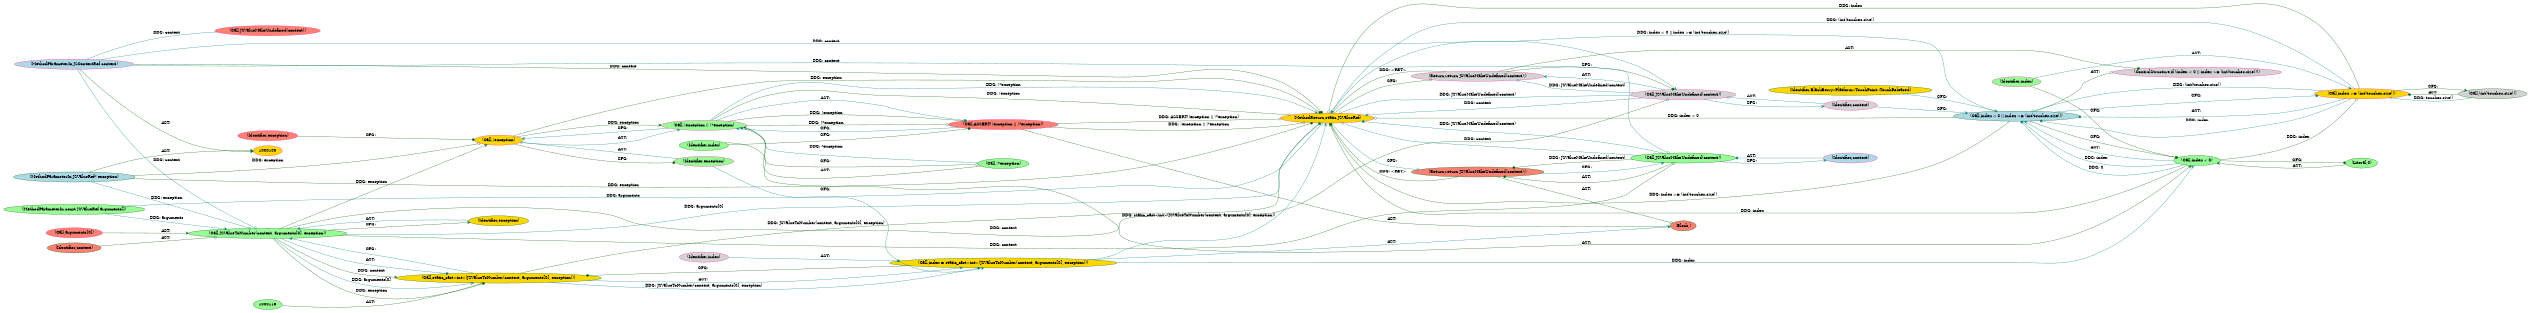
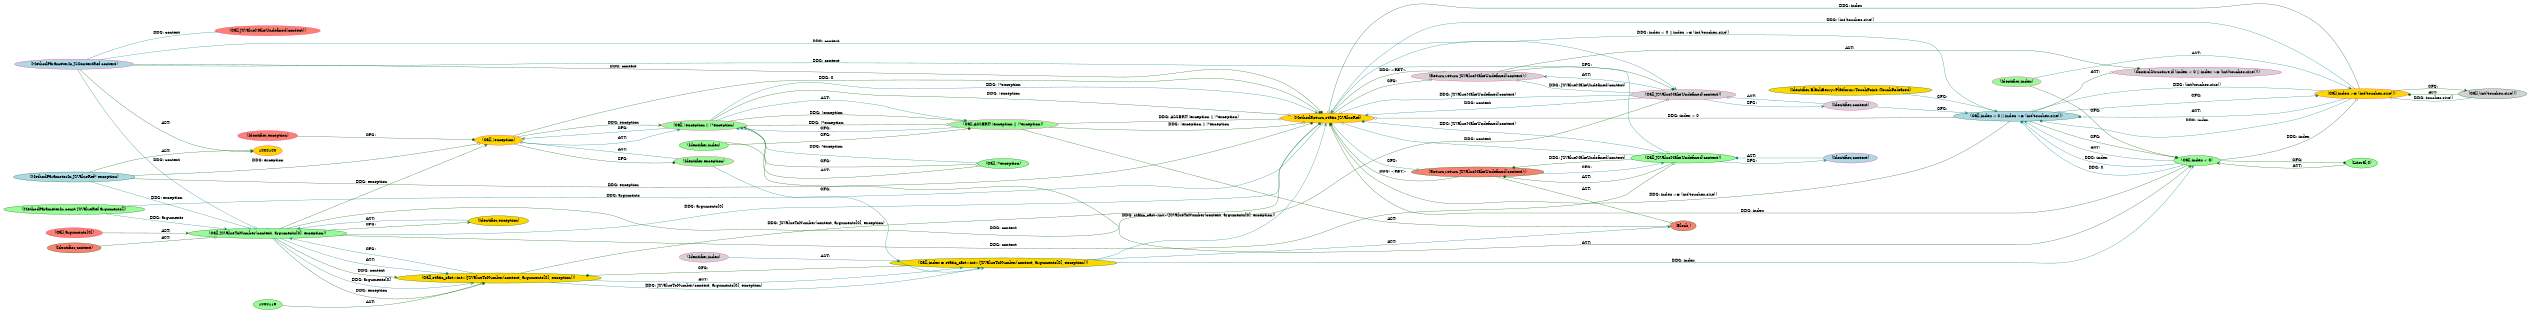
  digraph {
    rankdir=LR
    node [color=darkgreen fillcolor=palegreen style=filled]
    edge [arrowhead=vee color=teal]
    n1 [label="(Call,JSValueToNumber(context, arguments[0], exception))"]
    n2 [fillcolor=gold label="(Call,static_cast<int>(JSValueToNumber(context, arguments[0], exception)))"]
    n3 [color=deeppink fillcolor=gold label="(Call,!exception)"]
    n4 [color=deeppink fillcolor=lightgrey label="(Call,JSValueMakeUndefined(context))"]
    n5 [label="(Call,JSValueMakeUndefined(context))"]
    n6 [color=deeppink fillcolor=gold label="(MethodReturn,static JSValueRef)"]
    n7 [fillcolor=gold label="(Identifier,exception)"]
    n8 [fillcolor=gold label="(Call,index = static_cast<int>(JSValueToNumber(context, arguments[0], exception)))"]
    n9 [color=deeppink label="(Call,!exception || !*exception)"]
    n10 [color=deeppink label="(Identifier,exception)"]
    n11 [color=deeppink fillcolor=lightgrey label="(Return,return JSValueMakeUndefined(context);)"]
    n12 [color=deeppink fillcolor=lightgrey label="(Identifier,context)"]
    n13 [fillcolor=salmon label="(Return,return JSValueMakeUndefined(context);)"]
    n14 [color=deeppink fillcolor=lightblue label="(Identifier,context)"]
    n15 [color=deeppink fillcolor=lightblue label="(MethodParameterIn,JSContextRef context)"]
    n16 [color=deeppink fillcolor=salmon label="(Call,JSValueMakeUndefined(context))"]
    1000100 [color=deeppink fillcolor=gold]
    n18 [label="(MethodParameterIn,const JSValueRef arguments[])"]
    n19 [fillcolor=lightblue label="(MethodParameterIn,JSValueRef* exception)"]
    n20 [label="(Call,index < 0)"]
    n21 [fillcolor=salmon label="(Block,)"]
    n22 [fillcolor=lightblue label="(Call,index < 0 || index >= (int)touches.size())"]
    n23 [color=deeppink fillcolor=gold label="(Call,index >= (int)touches.size())"]
    n24 [label="(Literal,0)"]
    n25 [color=deeppink fillcolor=lightgrey label="(ControlStructure,if (index < 0 || index >= (int)touches.size()))"]
    n26 [fillcolor=lightgrey label="(Call,(int)touches.size())"]
-   n27 [color=deeppink fillcolor=salmon label="(Call,ASSERT(!exception || !*exception))"]
+   n27 [color=deeppink label="(Call,ASSERT(!exception || !*exception))"]
    n28 [label="(Call,!*exception)"]
    n29 [fillcolor=salmon label="(Identifier,context)"]
    n30 [fillcolor=gold label="(Identifier,BlackBerry::Platform::TouchPoint::TouchReleased)"]
    n31 [color=deeppink fillcolor=salmon label="(Identifier,exception)"]
    n32 [color=deeppink fillcolor=salmon label="(Call,arguments[0])"]
    n33 [label="(Identifier,index)"]
    n34 [color=deeppink label="(Identifier,index)"]
    n35 [color=deeppink fillcolor=lightgrey label="(Identifier,index)"]
    1000119
    n1 -> n2 [arrowhead=dot label="AST: "]
    n1 -> n2 [color=darkgreen label="DDG: context"]
    n1 -> n2 [label="DDG: arguments[0]"]
    n1 -> n2 [arrowhead=dot color=darkgreen label="DDG: exception"]
    n1 -> n3 [color=darkgreen label="DDG: exception"]
    n1 -> n4 [arrowhead=odot color=darkgreen label="DDG: context"]
    n1 -> n5 [arrowhead=odot color=darkgreen label="DDG: context"]
    n1 -> n6 [arrowhead=dot label="DDG: arguments[0]"]
    n1 -> n7 [color=darkgreen label="CFG: "]
    n2 -> n1 [label="CFG: "]
    n2 -> n6 [arrowhead=odot color=darkgreen label="DDG: JSValueToNumber(context, arguments[0], exception)"]
    n2 -> n8 [label="AST: "]
    n2 -> n8 [arrowhead=dot label="DDG: JSValueToNumber(context, arguments[0], exception)"]
-   n3 -> n6 [arrowhead=dot color=darkgreen label="DDG: exception"]
+   n3 -> n6 [arrowhead=dot color=darkgreen label="DDG: 0"]
    n3 -> n9 [label="AST: "]
    n3 -> n9 [color=darkgreen label="DDG: exception"]
    n3 -> n10 [arrowhead=dot color=darkgreen label="CFG: "]
    n4 -> n6 [arrowhead=odot label="DDG: JSValueMakeUndefined(context)"]
    n4 -> n6 [label="DDG: context"]
    n4 -> n11 [label="AST: "]
    n4 -> n11 [arrowhead=odot label="DDG: JSValueMakeUndefined(context)"]
    n4 -> n12 [label="CFG: "]
    n5 -> n6 [arrowhead=dot label="DDG: JSValueMakeUndefined(context)"]
    n5 -> n6 [arrowhead=odot label="DDG: context"]
    n5 -> n13 [arrowhead=dot color=darkgreen label="AST: "]
    n5 -> n13 [arrowhead=dot color=darkgreen label="DDG: JSValueMakeUndefined(context)"]
    n5 -> n14 [label="CFG: "]
    n6 -> n11 [arrowhead=odot color=darkgreen label="CFG: "]
    n6 -> n13 [arrowhead=odot label="CFG: "]
    n7 -> n1 [label="AST: "]
    n8 -> n2 [arrowhead=dot color=darkgreen label="CFG: "]
    n8 -> n6 [label="DDG: static_cast<int>(JSValueToNumber(context, arguments[0], exception))"]
    n8 -> n20 [label="DDG: index"]
    n8 -> n21 [label="AST: "]
    n9 -> n3 [label="CFG: "]
    n9 -> n6 [label="DDG: !*exception"]
    n9 -> n6 [arrowhead=odot color=darkgreen label="DDG: !exception"]
    n9 -> n27 [arrowhead=dot label="AST: "]
    n9 -> n27 [arrowhead=odot color=darkgreen label="DDG: !exception"]
    n9 -> n27 [arrowhead=odot color=darkgreen label="DDG: !*exception"]
    n9 -> n28 [arrowhead=odot color=darkgreen label="CFG: "]
    n10 -> n3 [arrowhead=odot label="AST: "]
    n10 -> n8 [label="CFG: "]
    n11 -> n4 [arrowhead=dot color=darkgreen label="CFG: "]
    n11 -> n6 [arrowhead=odot color=darkgreen label="DDG: <RET>"]
    n11 -> n25 [arrowhead=dot color=darkgreen label="AST: "]
    n12 -> n4 [arrowhead=odot label="AST: "]
    n12 -> n22 [label="CFG: "]
    n13 -> n5 [label="CFG: "]
    n13 -> n6 [arrowhead=dot color=darkgreen label="DDG: <RET>"]
    n13 -> n21 [arrowhead=odot color=darkgreen label="AST: "]
    n14 -> n5 [arrowhead=dot label="AST: "]
    n15 -> n1 [arrowhead=odot label="DDG: context"]
    n15 -> n4 [label="DDG: context"]
    n15 -> n5 [arrowhead=odot label="DDG: context"]
    n15 -> n6 [arrowhead=dot color=darkgreen label="DDG: context"]
    n15 -> n16 [arrowhead=odot label="DDG: context"]
    n15 -> 1000100 [color=darkgreen label="AST: "]
    n18 -> n1 [label="DDG: arguments"]
    n18 -> n6 [arrowhead=odot label="DDG: arguments"]
    n19 -> n1 [arrowhead=odot label="DDG: exception"]
    n19 -> n3 [arrowhead=odot color=darkgreen label="DDG: exception"]
    n19 -> n6 [arrowhead=dot color=darkgreen label="DDG: exception"]
    n19 -> 1000100 [color=darkgreen label="AST: "]
    n20 -> n6 [color=darkgreen label="DDG: index"]
    n20 -> n22 [label="AST: "]
    n20 -> n22 [arrowhead=odot label="DDG: index"]
    n20 -> n22 [arrowhead=dot label="DDG: 0"]
    n20 -> n23 [arrowhead=odot color=darkgreen label="DDG: index"]
    n20 -> n24 [arrowhead=dot color=darkgreen label="CFG: "]
    n22 -> n6 [label="DDG: index < 0 || index >= (int)touches.size()"]
    n22 -> n6 [arrowhead=odot color=darkgreen label="DDG: index < 0"]
    n22 -> n6 [color=darkgreen label="DDG: index >= (int)touches.size()"]
    n22 -> n20 [arrowhead=dot color=darkgreen label="CFG: "]
    n22 -> n23 [arrowhead=dot label="CFG: "]
    n22 -> n25 [arrowhead=odot color=darkgreen label="AST: "]
    n23 -> n6 [arrowhead=odot color=darkgreen label="DDG: index"]
    n23 -> n6 [arrowhead=odot label="DDG: (int)touches.size()"]
    n23 -> n22 [arrowhead=dot label="AST: "]
    n23 -> n22 [arrowhead=dot label="DDG: index"]
    n23 -> n22 [arrowhead=odot label="DDG: (int)touches.size()"]
    n23 -> n26 [color=darkgreen label="CFG: "]
    n24 -> n20 [color=darkgreen label="AST: "]
    n26 -> n23 [arrowhead=dot color=darkgreen label="AST: "]
    n26 -> n23 [arrowhead=odot label="DDG: touches.size()"]
    n27 -> n6 [arrowhead=odot color=darkgreen label="DDG: !exception || !*exception"]
    n27 -> n6 [arrowhead=odot color=darkgreen label="DDG: ASSERT(!exception || !*exception)"]
    n27 -> n9 [label="CFG: "]
    n27 -> n21 [arrowhead=odot color=darkgreen label="AST: "]
    n28 -> n9 [color=darkgreen label="AST: "]
    n28 -> n9 [arrowhead=dot label="DDG: *exception"]
    n29 -> n1 [arrowhead=odot color=darkgreen label="AST: "]
    n30 -> n22 [label="CFG: "]
    n31 -> n3 [arrowhead=dot color=darkgreen label="CFG: "]
    n32 -> n1 [color=darkgreen label="AST: "]
    n33 -> n20 [color=darkgreen label="AST: "]
    n33 -> n27 [arrowhead=dot color=darkgreen label="CFG: "]
    n34 -> n20 [color=darkgreen label="CFG: "]
    n34 -> n23 [label="AST: "]
    n35 -> n8 [arrowhead=dot label="AST: "]
    1000119 -> n2 [arrowhead=odot color=darkgreen label="AST: "]
  }
